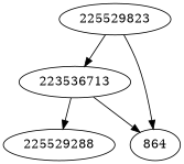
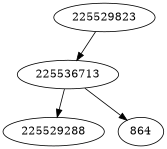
  strict digraph {
-   225536713 [label=223536713]
+   225536713
    225529288
    n3 [label=864]
    n4 [label=225529823]
    225536713 -> 225529288
    225536713 -> n3
    n4 -> 225536713
-   n4 -> n3
  }
